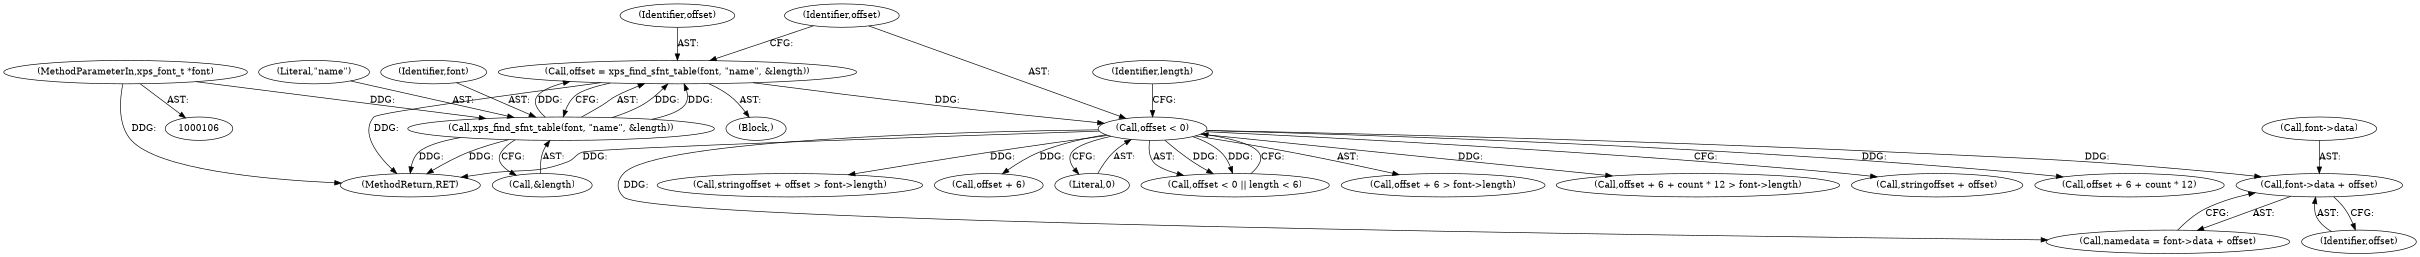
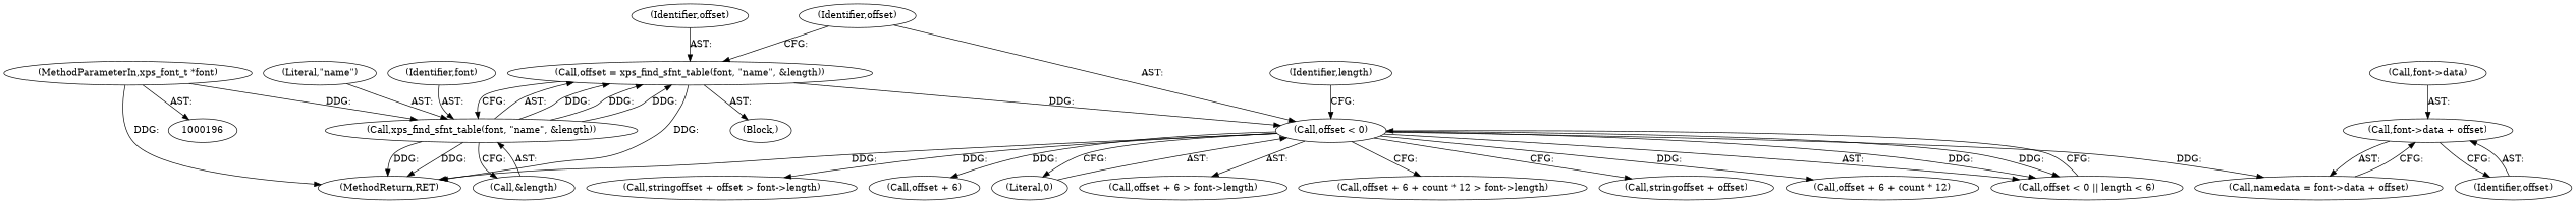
  digraph {
    n1 [label="(Call,font->data + offset)"]
    n2 [label="(Call,namedata = font->data + offset)"]
    n3 [label="(Identifier,offset)"]
    n4 [label="(MethodReturn,RET)"]
    n5 [label="(Call,offset < 0)"]
    n6 [label="(Call,stringoffset + offset > font->length)"]
    n7 [label="(Call,offset + 6)"]
    n8 [label="(Literal,0)"]
    n9 [label="(Call,offset + 6 > font->length)"]
    n10 [label="(Call,offset + 6 + count * 12 > font->length)"]
    n11 [label="(Call,stringoffset + offset)"]
    n12 [label="(Call,offset + 6 + count * 12)"]
    n13 [label="(Call,offset < 0 || length < 6)"]
    n14 [label="(Call,offset = xps_find_sfnt_table(font, \"name\", &length))"]
    n15 [label="(Call,xps_find_sfnt_table(font, \"name\", &length))"]
    n16 [label="(Block,)"]
    n17 [label="(Call,&length)"]
    n18 [label="(MethodParameterIn,xps_font_t *font)"]
-   1000106
+   1000106 [label=1000196]
    n20 [label="(Identifier,length)"]
    n21 [label="(Call,font->data)"]
    n22 [label="(Literal,\"name\")"]
    n23 [label="(Identifier,offset)"]
    n24 [label="(Identifier,font)"]
    n25 [label="(Identifier,offset)"]
    n1 -> n2 [label="AST: "]
    n1 -> n3 [label="CFG: "]
    n2 -> n1 [label="CFG: "]
    n3 -> n1 [label="AST: "]
-   n5 -> n1 [label="DDG: "]
    n5 -> n2 [label="DDG: "]
    n5 -> n4 [label="DDG: "]
    n5 -> n6 [label="DDG: "]
    n5 -> n7 [label="DDG: "]
    n5 -> n8 [label="CFG: "]
    n5 -> n9 [label="AST: "]
-   n5 -> n10 [label="DDG: "]
+   n5 -> n10 [label="CFG: "]
    n5 -> n11 [label="CFG: "]
    n5 -> n12 [label="DDG: "]
    n5 -> n13 [label="AST: "]
    n5 -> n13 [label="DDG: "]
    n5 -> n13 [label="DDG: "]
    n8 -> n5 [label="AST: "]
    n13 -> n5 [label="CFG: "]
    n14 -> n4 [label="DDG: "]
    n14 -> n5 [label="DDG: "]
    n14 -> n15 [label="CFG: "]
    n14 -> n16 [label="AST: "]
    n15 -> n4 [label="DDG: "]
    n15 -> n4 [label="DDG: "]
    n15 -> n14 [label="AST: "]
    n15 -> n14 [label="DDG: "]
    n15 -> n14 [label="DDG: "]
    n15 -> n14 [label="DDG: "]
    n15 -> n17 [label="CFG: "]
    n17 -> n15 [label="AST: "]
    n18 -> n4 [label="DDG: "]
    n18 -> n15 [label="DDG: "]
    n18 -> 1000106 [label="AST: "]
    n20 -> n5 [label="CFG: "]
    n21 -> n1 [label="AST: "]
    n22 -> n15 [label="AST: "]
    n23 -> n14 [label="AST: "]
    n24 -> n15 [label="AST: "]
    n25 -> n5 [label="AST: "]
    n25 -> n14 [label="CFG: "]
  }
